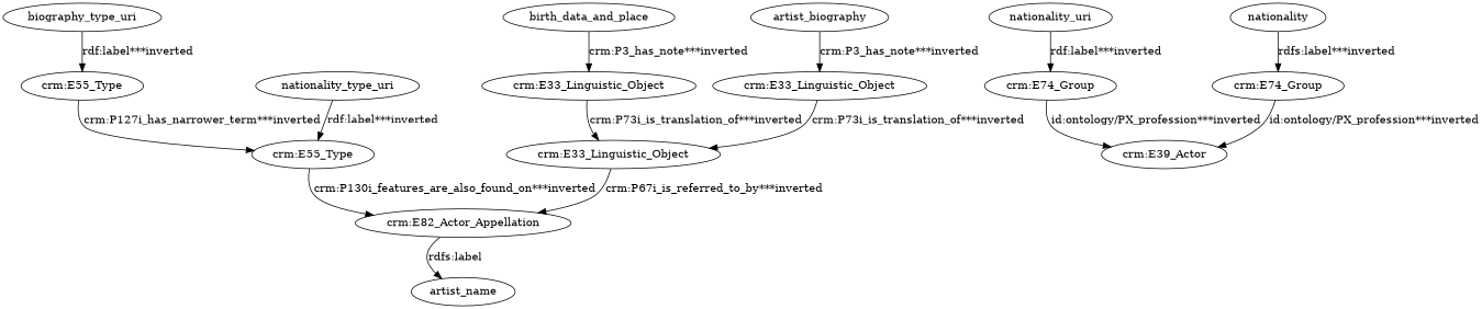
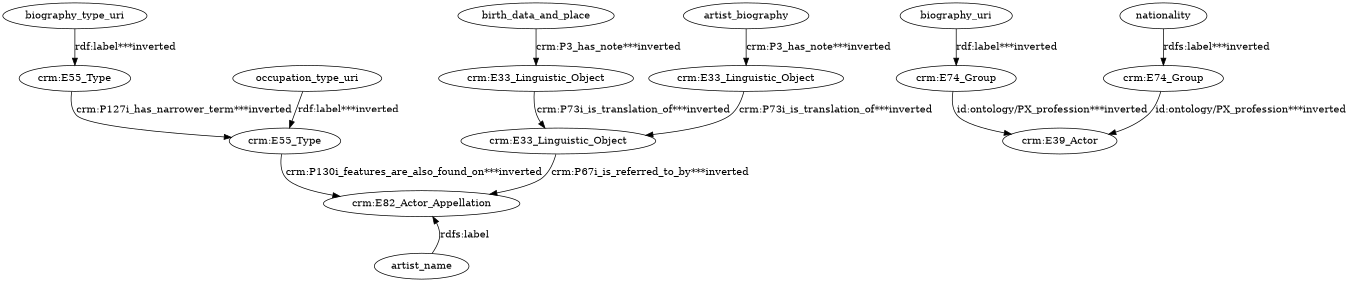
  digraph {
    node [type=class_uri]
    edge [type=st_property_uri]
    n1 [label=biography_type_uri type=attribute_name]
    n2 [label="crm:E55_Type"]
    n3 [label="crm:E55_Type"]
    n4 [label="crm:E82_Actor_Appellation"]
    n5 [label=birth_data_and_place type=attribute_name]
    n6 [label="crm:E33_Linguistic_Object"]
    n7 [label="crm:E33_Linguistic_Object"]
    n8 [label=artist_name type=attribute_name]
    n9 [label="crm:E33_Linguistic_Object"]
    n10 [label="crm:E39_Actor"]
    n11 [label="crm:E74_Group"]
    n12 [label="crm:E74_Group"]
    n13 [label=artist_biography type=attribute_name]
    n14 [label=nationality type=attribute_name]
-   n15 [label=nationality_uri type=attribute_name]
-   n16 [label=nationality_type_uri type=attribute_name]
+   n15 [label=biography_uri type=attribute_name]
+   n16 [label=occupation_type_uri type=attribute_name]
    n1 -> n2 [label="rdf:label***inverted"]
    n2 -> n3 [label="crm:P127i_has_narrower_term***inverted" type=direct_property_uri]
    n3 -> n4 [label="crm:P130i_features_are_also_found_on***inverted" type=inherited]
-   n4 -> n8 [label="rdfs:label"]
+   n8 -> n4 [label="rdfs:label"]
    n5 -> n6 [label="crm:P3_has_note***inverted"]
    n6 -> n7 [label="crm:P73i_is_translation_of***inverted" type=direct_property_uri]
    n7 -> n4 [label="crm:P67i_is_referred_to_by***inverted" type=inherited]
    n9 -> n7 [label="crm:P73i_is_translation_of***inverted" type=direct_property_uri]
    n11 -> n10 [label="id:ontology/PX_profession***inverted" type=direct_property_uri]
    n12 -> n10 [label="id:ontology/PX_profession***inverted" type=direct_property_uri]
    n13 -> n9 [label="crm:P3_has_note***inverted"]
    n14 -> n12 [label="rdfs:label***inverted"]
    n15 -> n11 [label="rdf:label***inverted"]
    n16 -> n3 [label="rdf:label***inverted"]
  }
